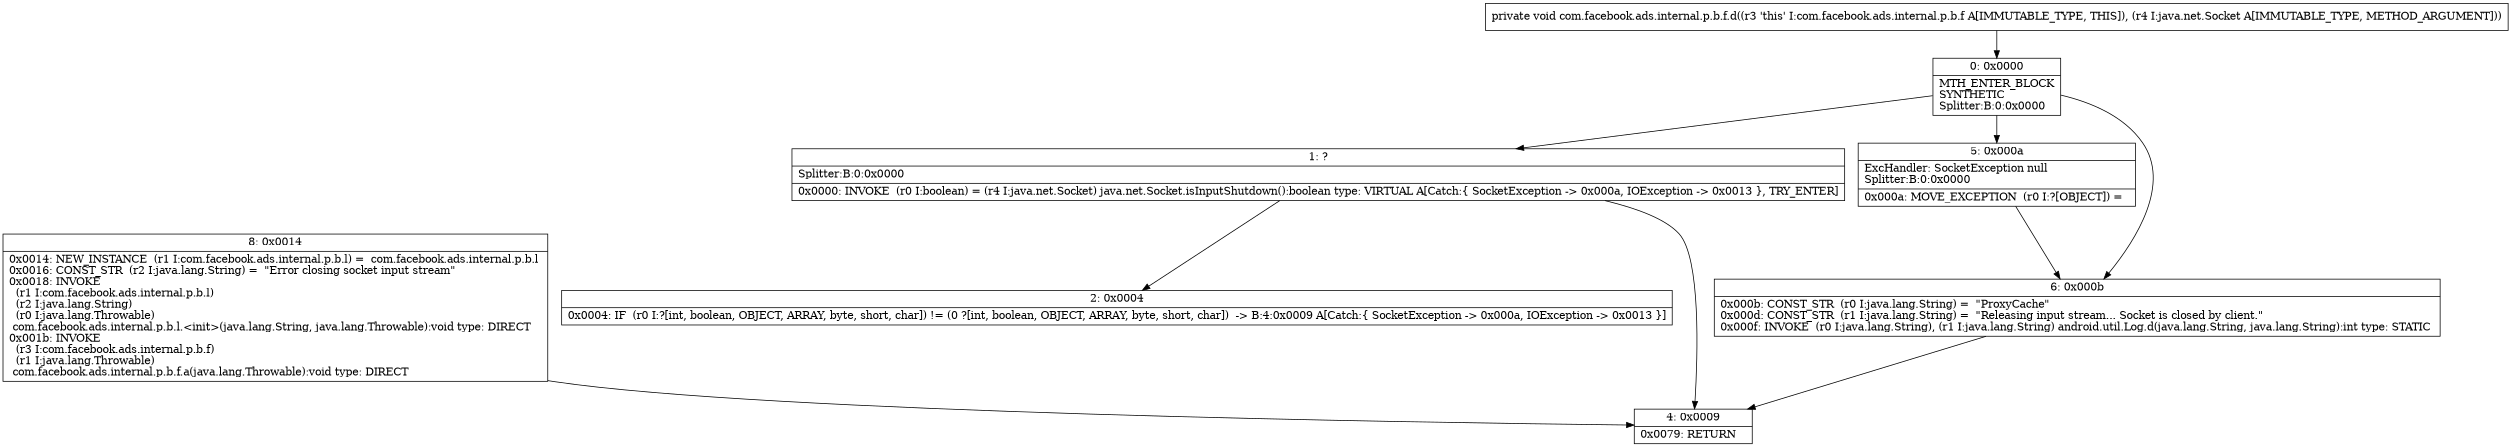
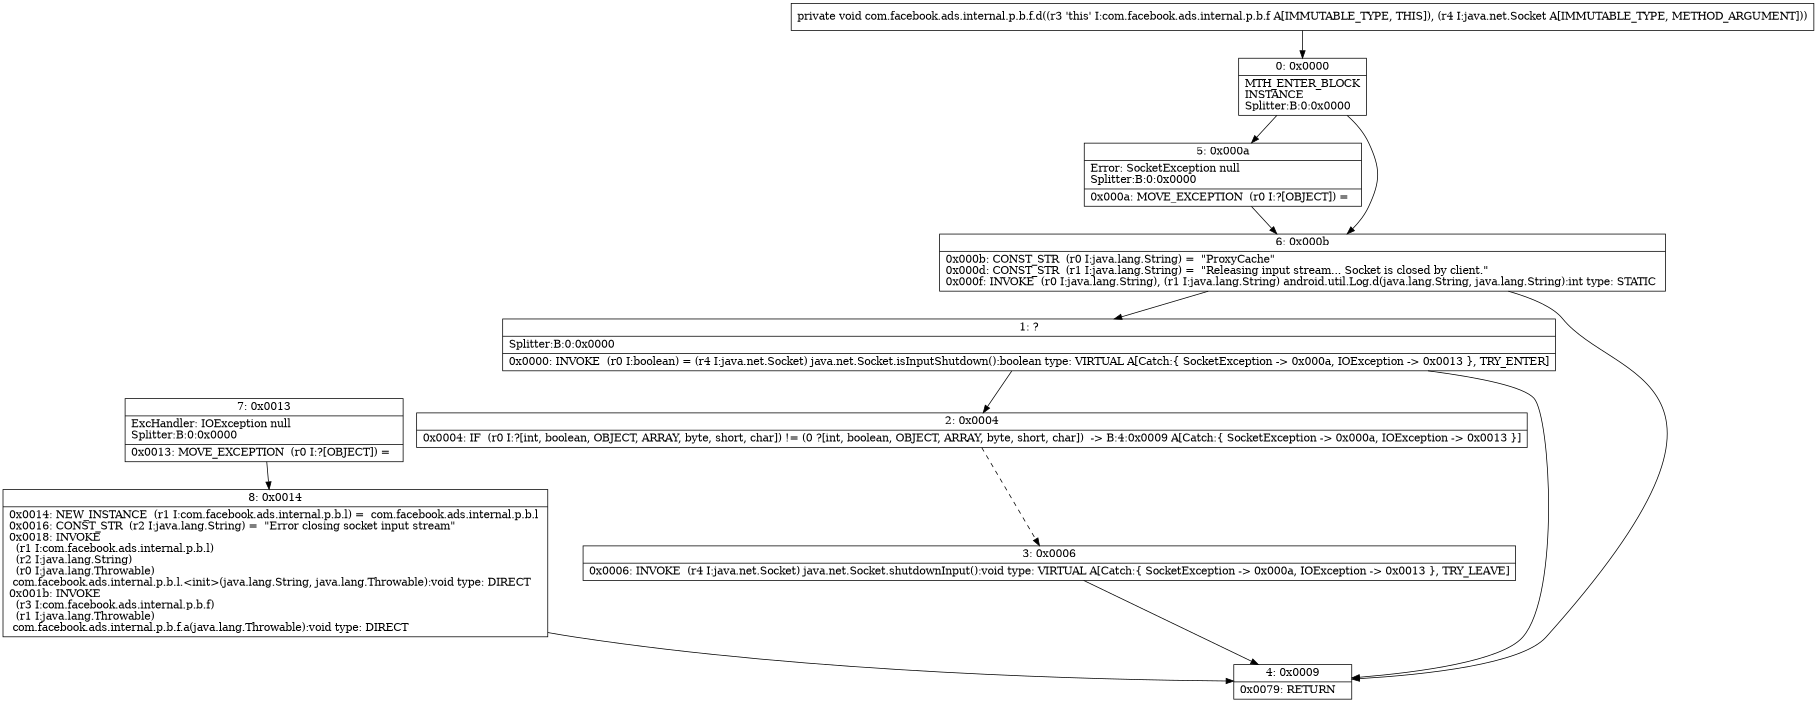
  digraph {
    node [shape=record]
-   n1 [label="{0\:\ 0x0000|MTH_ENTER_BLOCK\lSYNTHETIC\lSplitter:B:0:0x0000\l}"]
+   n1 [label="{0\:\ 0x0000|MTH_ENTER_BLOCK\lINSTANCE\lSplitter:B:0:0x0000\l}"]
    n2 [label="{1\:\ ?|Splitter:B:0:0x0000\l|0x0000: INVOKE  (r0 I:boolean) = (r4 I:java.net.Socket) java.net.Socket.isInputShutdown():boolean type: VIRTUAL A[Catch:\{ SocketException \-\> 0x000a, IOException \-\> 0x0013 \}, TRY_ENTER]\l}"]
-   n3 [label="{5\:\ 0x000a|ExcHandler: SocketException null\lSplitter:B:0:0x0000\l|0x000a: MOVE_EXCEPTION  (r0 I:?[OBJECT]) =  \l}"]
+   n3 [label="{5\:\ 0x000a|Error: SocketException null\lSplitter:B:0:0x0000\l|0x000a: MOVE_EXCEPTION  (r0 I:?[OBJECT]) =  \l}"]
    n4 [label="{6\:\ 0x000b|0x000b: CONST_STR  (r0 I:java.lang.String) =  \"ProxyCache\" \l0x000d: CONST_STR  (r1 I:java.lang.String) =  \"Releasing input stream... Socket is closed by client.\" \l0x000f: INVOKE  (r0 I:java.lang.String), (r1 I:java.lang.String) android.util.Log.d(java.lang.String, java.lang.String):int type: STATIC \l}"]
    n5 [label="{2\:\ 0x0004|0x0004: IF  (r0 I:?[int, boolean, OBJECT, ARRAY, byte, short, char]) != (0 ?[int, boolean, OBJECT, ARRAY, byte, short, char])  \-\> B:4:0x0009 A[Catch:\{ SocketException \-\> 0x000a, IOException \-\> 0x0013 \}]\l}"]
    n6 [label="{4\:\ 0x0009|0x0079: RETURN   \l}"]
+   n7 [label="{7\:\ 0x0013|ExcHandler: IOException null\lSplitter:B:0:0x0000\l|0x0013: MOVE_EXCEPTION  (r0 I:?[OBJECT]) =  \l}"]
    n8 [label="{8\:\ 0x0014|0x0014: NEW_INSTANCE  (r1 I:com.facebook.ads.internal.p.b.l) =  com.facebook.ads.internal.p.b.l \l0x0016: CONST_STR  (r2 I:java.lang.String) =  \"Error closing socket input stream\" \l0x0018: INVOKE  \l  (r1 I:com.facebook.ads.internal.p.b.l)\l  (r2 I:java.lang.String)\l  (r0 I:java.lang.Throwable)\l com.facebook.ads.internal.p.b.l.\<init\>(java.lang.String, java.lang.Throwable):void type: DIRECT \l0x001b: INVOKE  \l  (r3 I:com.facebook.ads.internal.p.b.f)\l  (r1 I:java.lang.Throwable)\l com.facebook.ads.internal.p.b.f.a(java.lang.Throwable):void type: DIRECT \l}"]
+   n9 [label="{3\:\ 0x0006|0x0006: INVOKE  (r4 I:java.net.Socket) java.net.Socket.shutdownInput():void type: VIRTUAL A[Catch:\{ SocketException \-\> 0x000a, IOException \-\> 0x0013 \}, TRY_LEAVE]\l}"]
    n10 [label="{private void com.facebook.ads.internal.p.b.f.d((r3 'this' I:com.facebook.ads.internal.p.b.f A[IMMUTABLE_TYPE, THIS]), (r4 I:java.net.Socket A[IMMUTABLE_TYPE, METHOD_ARGUMENT])) }"]
-   n1 -> n2
+   n4 -> n2
    n1 -> n3
    n1 -> n4
    n2 -> n5
    n2 -> n6
    n3 -> n4
    n4 -> n6
+   n5 -> n9 [style=dashed]
+   n7 -> n8
    n8 -> n6
+   n9 -> n6
    n10 -> n1
  }
